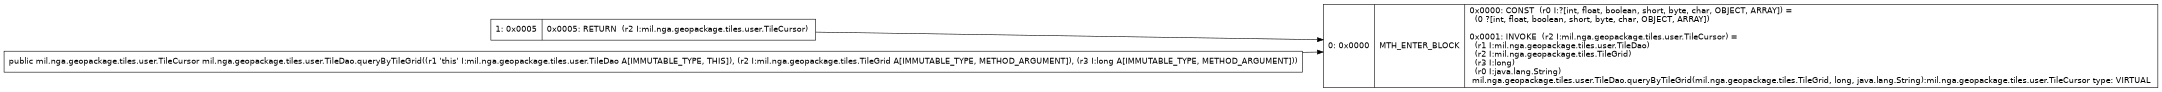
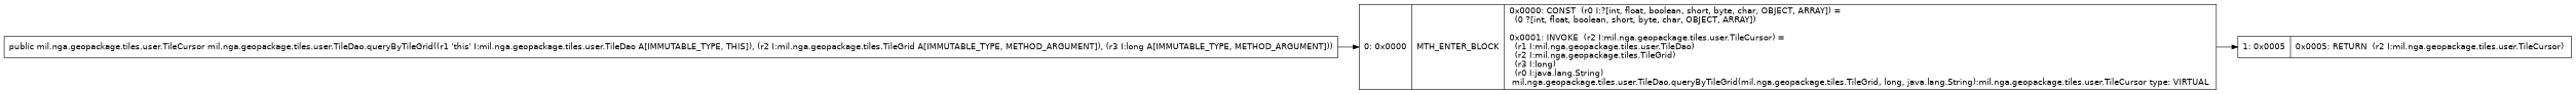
  digraph {
    rankdir=LR
    fontname="DejaVu Sans"
    node [shape=record fontname="DejaVu Sans"]
    edge [fontname="DejaVu Sans"]
    n1 [label="{0\:\ 0x0000|MTH_ENTER_BLOCK\l|0x0000: CONST  (r0 I:?[int, float, boolean, short, byte, char, OBJECT, ARRAY]) = \l  (0 ?[int, float, boolean, short, byte, char, OBJECT, ARRAY])\l \l0x0001: INVOKE  (r2 I:mil.nga.geopackage.tiles.user.TileCursor) = \l  (r1 I:mil.nga.geopackage.tiles.user.TileDao)\l  (r2 I:mil.nga.geopackage.tiles.TileGrid)\l  (r3 I:long)\l  (r0 I:java.lang.String)\l mil.nga.geopackage.tiles.user.TileDao.queryByTileGrid(mil.nga.geopackage.tiles.TileGrid, long, java.lang.String):mil.nga.geopackage.tiles.user.TileCursor type: VIRTUAL \l}"]
    n2 [label="{1\:\ 0x0005|0x0005: RETURN  (r2 I:mil.nga.geopackage.tiles.user.TileCursor) \l}"]
    n3 [label="{public mil.nga.geopackage.tiles.user.TileCursor mil.nga.geopackage.tiles.user.TileDao.queryByTileGrid((r1 'this' I:mil.nga.geopackage.tiles.user.TileDao A[IMMUTABLE_TYPE, THIS]), (r2 I:mil.nga.geopackage.tiles.TileGrid A[IMMUTABLE_TYPE, METHOD_ARGUMENT]), (r3 I:long A[IMMUTABLE_TYPE, METHOD_ARGUMENT])) }"]
-   n2 -> n1
+   n1 -> n2
    n3 -> n1
  }
